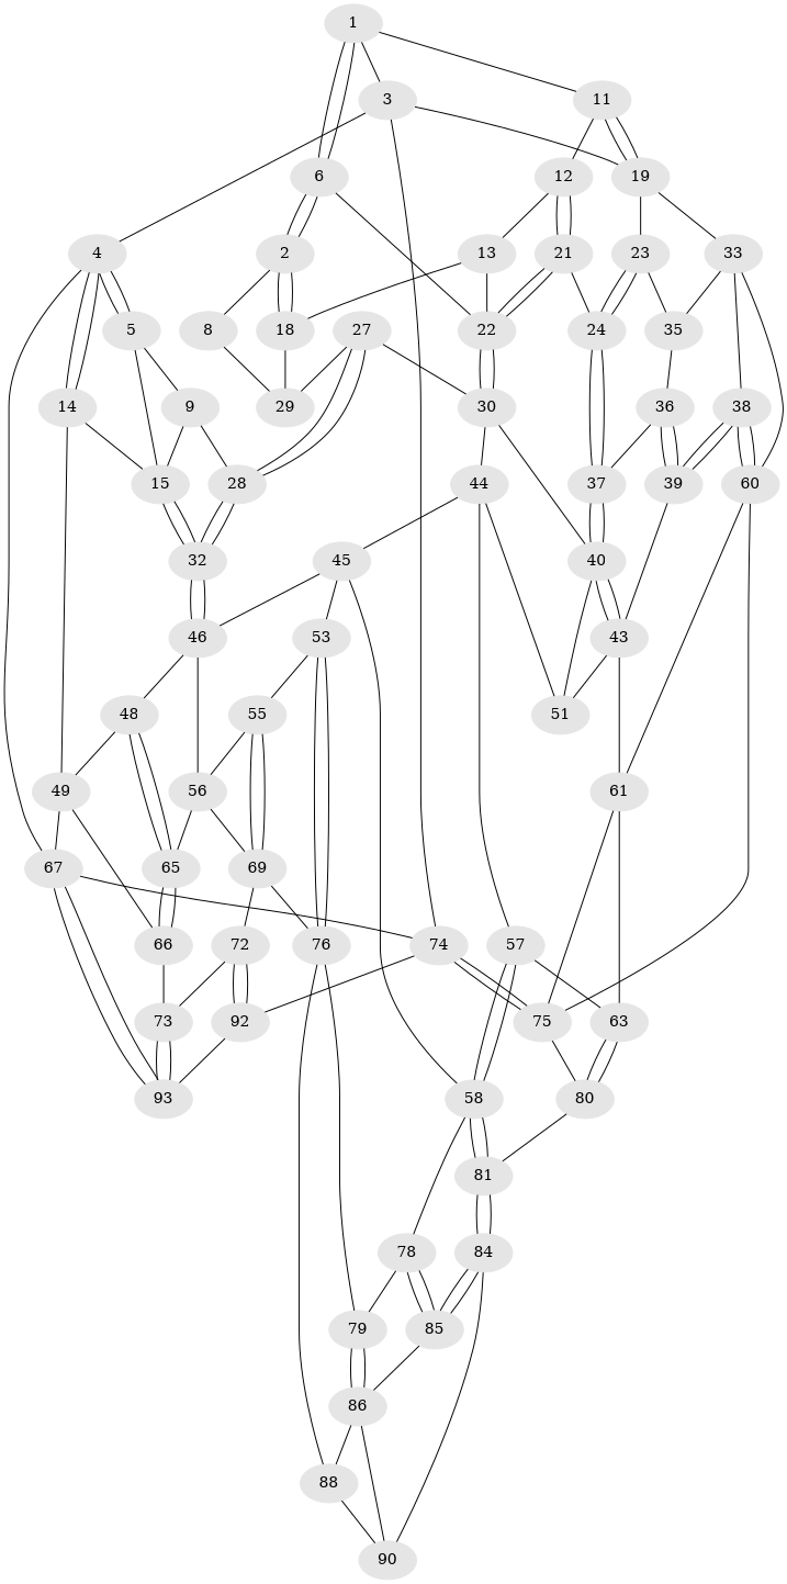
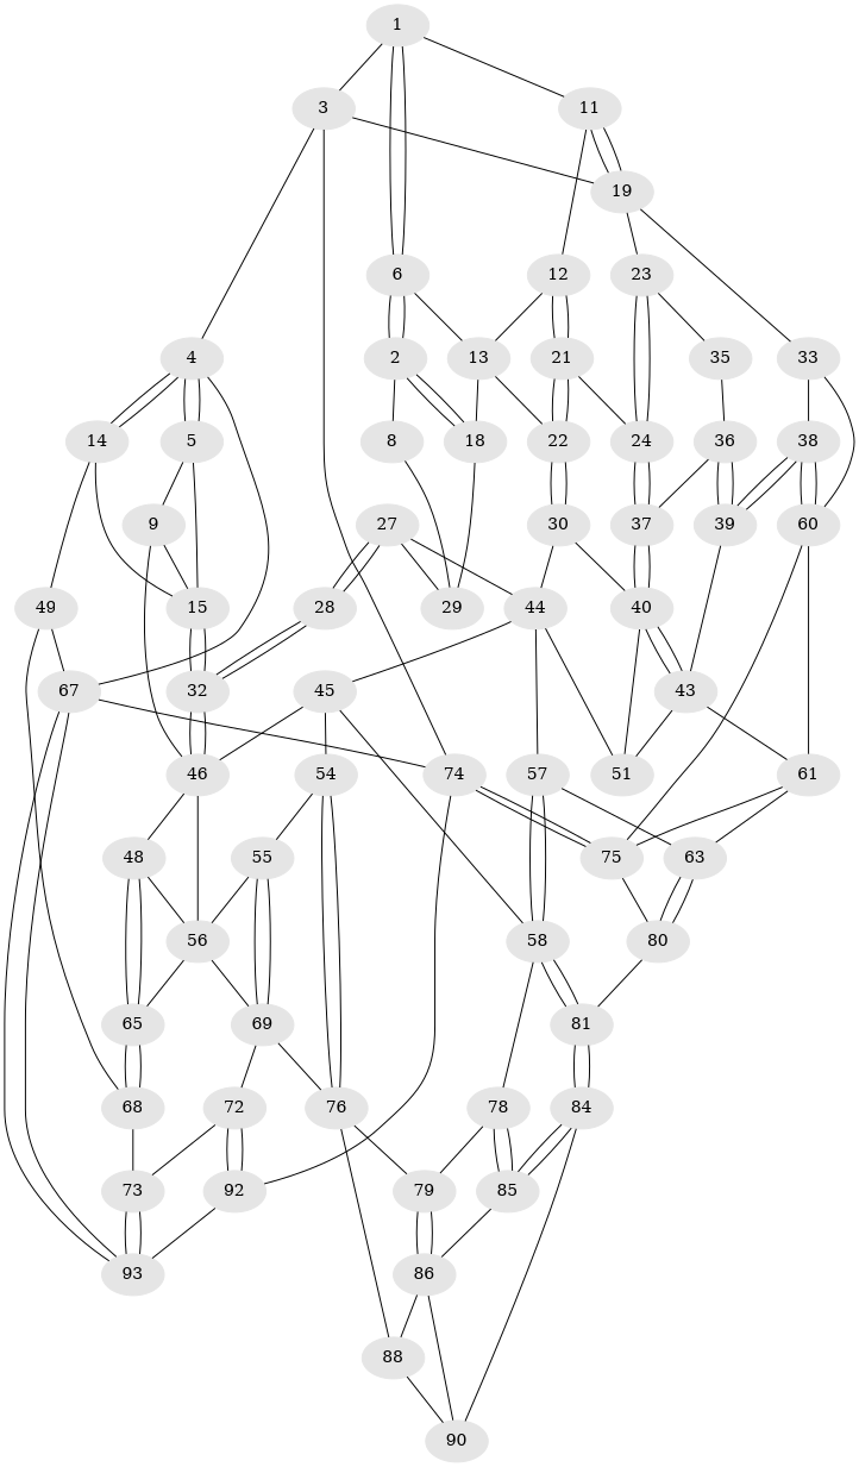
  graph {
    node [color=gray90 style=filled]
    1 [super="+2"]
    3
    6
    11
    4
    19 [super="+20"]
    74 [super="+96"]
    n8 [label=2]
    13 [super="+17"]
    12
    5 [super="+10"]
    14
    67
    23
    33 [super="+34"]
    75 [super="+82"]
    92 [super="+94"]
    9 [super="+25"]
    15 [super="+16"]
    49 [super="+66"]
    93
    28
    32
    8 [super="+26"]
    18
    22
    29
    27 [super="+31"]
    30 [super="+42"]
    21
    24
-   68 [label=66]
+   68
    46 [super="+47"]
    35
    38
    60 [super="+70"]
    37
    40 [super="+41"]
    44 [super="+52"]
    36
    43 [super="+50"]
    51
    45 [super="+53"]
    57
    48
    56 [super="+64"]
    39
    61 [super="+62"]
    63
-   54 [label=53]
+   54
    58 [super="+59"]
    55
    76 [super="+77"]
    78
    81
    65
    69 [super="+71"]
    73
    79
    88
    72
    80 [super="+83"]
    85
    84 [super="+89"]
    86 [super="+87"]
    90 [super="+91"]
    1 -- 3
    1 -- 6
    1 -- 6
    1 -- 11
    3 -- 4
    3 -- 19
    3 -- 74
    6 -- n8
    6 -- n8
-   6 -- 22
+   6 -- 13
    11 -- 19
    11 -- 19
    11 -- 12
    4 -- 5
    4 -- 5
    4 -- 14
    4 -- 14
    4 -- 67
    19 -- 23
    19 -- 33
    74 -- 75
    74 -- 75
    74 -- 92
    n8 -- 8
    n8 -- 18
    n8 -- 18
    13 -- 18
    13 -- 22
    12 -- 13
    12 -- 21
    12 -- 21
    5 -- 9
    5 -- 15
    14 -- 15
    14 -- 49
    67 -- 74
    67 -- 93
    67 -- 93
    23 -- 24
    23 -- 24
    23 -- 35
-   33 -- 35
    33 -- 38
    33 -- 60
    75 -- 80
    92 -- 93
    9 -- 15
-   9 -- 28
+   9 -- 46
    15 -- 32
    15 -- 32
    49 -- 67
    49 -- 68
    28 -- 32
    28 -- 32
    32 -- 46
    32 -- 46
    8 -- 29
    18 -- 29
    22 -- 30
    22 -- 30
    27 -- 28
    27 -- 28
    27 -- 29
-   27 -- 30
+   27 -- 44
    30 -- 40
    30 -- 44
    21 -- 22
    21 -- 22
    21 -- 24
    24 -- 37
    24 -- 37
    68 -- 73
    46 -- 48
    46 -- 56
    35 -- 36
    38 -- 60
    38 -- 60
    38 -- 39
    38 -- 39
    60 -- 75
    60 -- 61
    37 -- 40
    37 -- 40
    40 -- 43
    40 -- 43
    40 -- 51
    44 -- 51
    44 -- 45
    44 -- 57
    36 -- 37
    36 -- 39
    36 -- 39
    43 -- 51
    43 -- 61
    45 -- 46
    45 -- 54
    45 -- 58
    57 -- 63
    57 -- 58
    57 -- 58
-   48 -- 49
+   48 -- 56
    48 -- 65
    48 -- 65
    56 -- 65
    56 -- 69
    39 -- 43
    61 -- 75
    61 -- 63
    63 -- 80
    63 -- 80
    54 -- 55
    54 -- 76
    54 -- 76
    58 -- 78
    58 -- 81
    58 -- 81
    55 -- 56
    55 -- 69
    55 -- 69
    76 -- 79
    76 -- 88
    78 -- 79
    78 -- 85
    78 -- 85
    81 -- 84
    81 -- 84
    65 -- 68
    65 -- 68
    69 -- 76
    69 -- 72
    73 -- 93
    73 -- 93
    79 -- 86
    79 -- 86
    88 -- 90
    72 -- 92
    72 -- 92
    72 -- 73
    80 -- 81
    85 -- 86
    84 -- 85
    84 -- 85
    84 -- 90
    86 -- 88
    86 -- 90
  }
